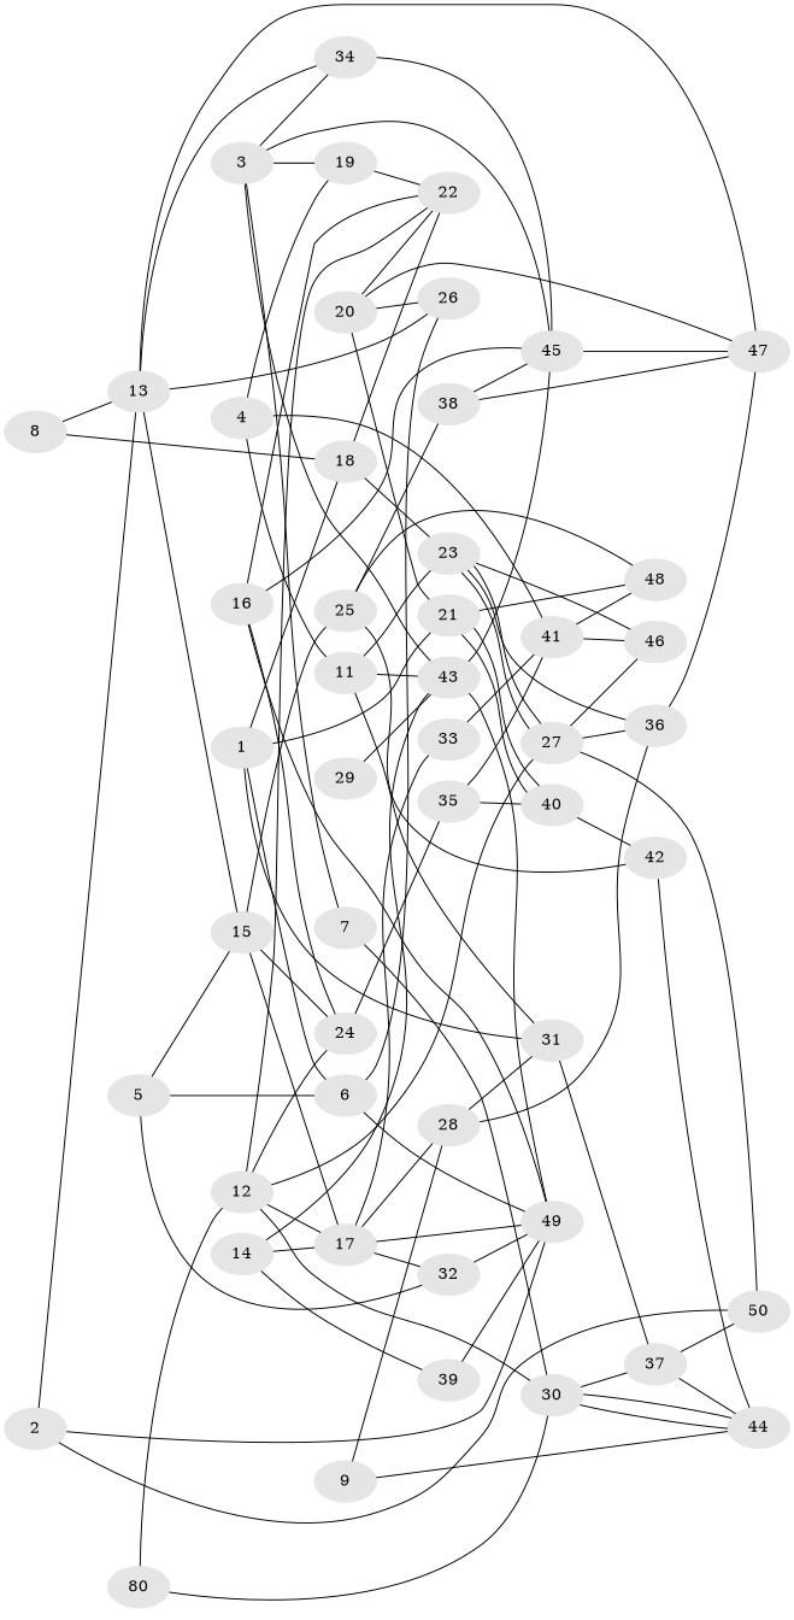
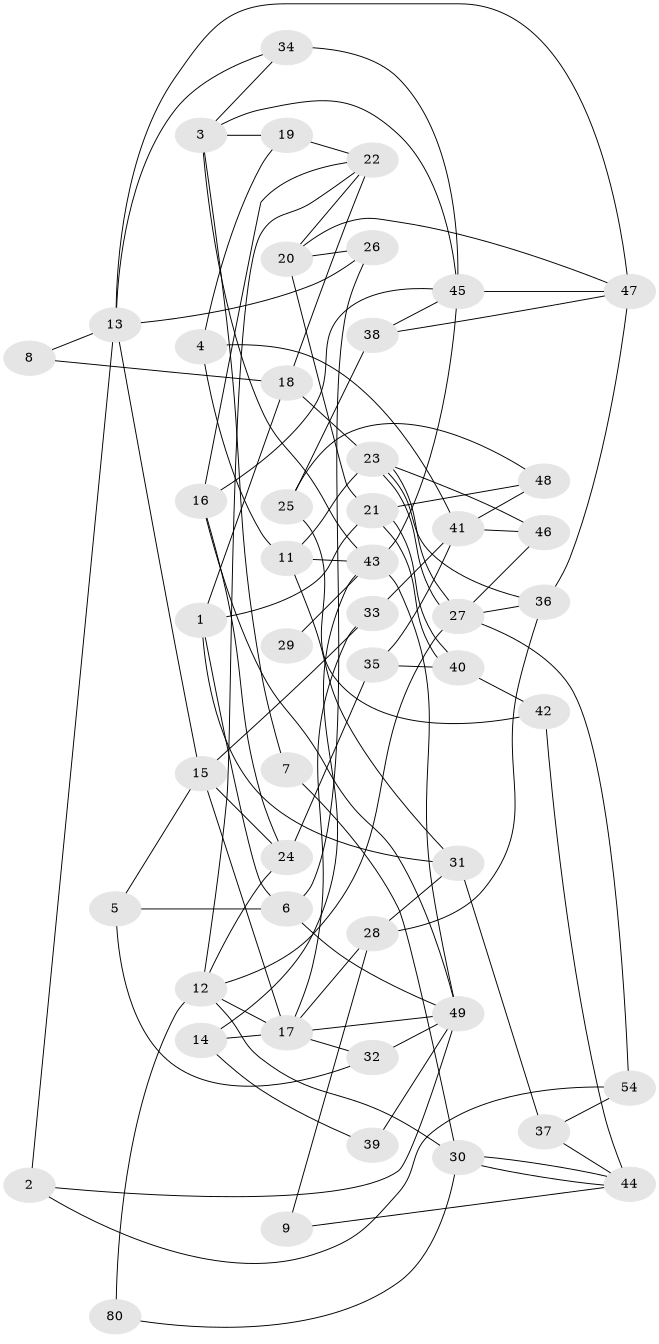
  graph {
    rankdir=LR
    node [color=gray90 style=filled]
    1
    6
    18
    21
    31
    49
    26
    23
    22
    40
    48
    37
    2
    13
-   50
+   50 [label=54]
    34
    15
    47
    3
    7
    19
    43
    45
    30
    4
    11
    41
    46
    5
    32
    17
    24
    25
    44
    8
    9
    28
    36
    n39 [label=80]
    12
    27
    33
    35
    14
    39
    38
    42
    16
    20
    29
    1 -- 6
    1 -- 18
    1 -- 21
    1 -- 31
    6 -- 49
    6 -- 26
    18 -- 23
    18 -- 22
    21 -- 40
    21 -- 40
    21 -- 48
    31 -- 37
    23 -- 46
    23 -- 36
    23 -- 27
    23 -- 27
    40 -- 42
    37 -- 50
    37 -- 44
    2 -- 49
    2 -- 13
    2 -- 50
    13 -- 26
    13 -- 34
    13 -- 15
    13 -- 47
    34 -- 45
    15 -- 17
    15 -- 24
-   15 -- 25
+   15 -- 33
    3 -- 34
    3 -- 7
    3 -- 19
    3 -- 43
    3 -- 45
    7 -- 30
    19 -- 22
    43 -- 49
    43 -- 45
    45 -- 47
-   30 -- 37
    30 -- 44
    30 -- 44
    4 -- 19
    4 -- 11
    4 -- 41
    11 -- 31
    11 -- 23
    11 -- 43
    41 -- 48
    41 -- 46
    5 -- 6
    5 -- 15
    5 -- 32
    32 -- 49
    17 -- 49
    17 -- 32
    17 -- 28
    17 -- 33
    24 -- 35
    25 -- 48
    25 -- 38
    25 -- 42
    8 -- 18
    8 -- 13
    9 -- 44
    9 -- 28
    28 -- 31
    28 -- 36
    36 -- 47
    n39 -- 30
    n39 -- 12
    12 -- 22
    12 -- 30
    12 -- 17
    12 -- 24
    12 -- 27
    27 -- 50
    27 -- 46
    27 -- 36
    33 -- 41
    35 -- 40
    35 -- 41
    14 -- 43
    14 -- 17
    14 -- 39
    39 -- 49
    38 -- 47
    38 -- 45
    42 -- 44
    16 -- 49
    16 -- 22
    16 -- 45
    16 -- 24
    20 -- 21
    20 -- 26
    20 -- 22
    20 -- 47
    29 -- 43
  }
